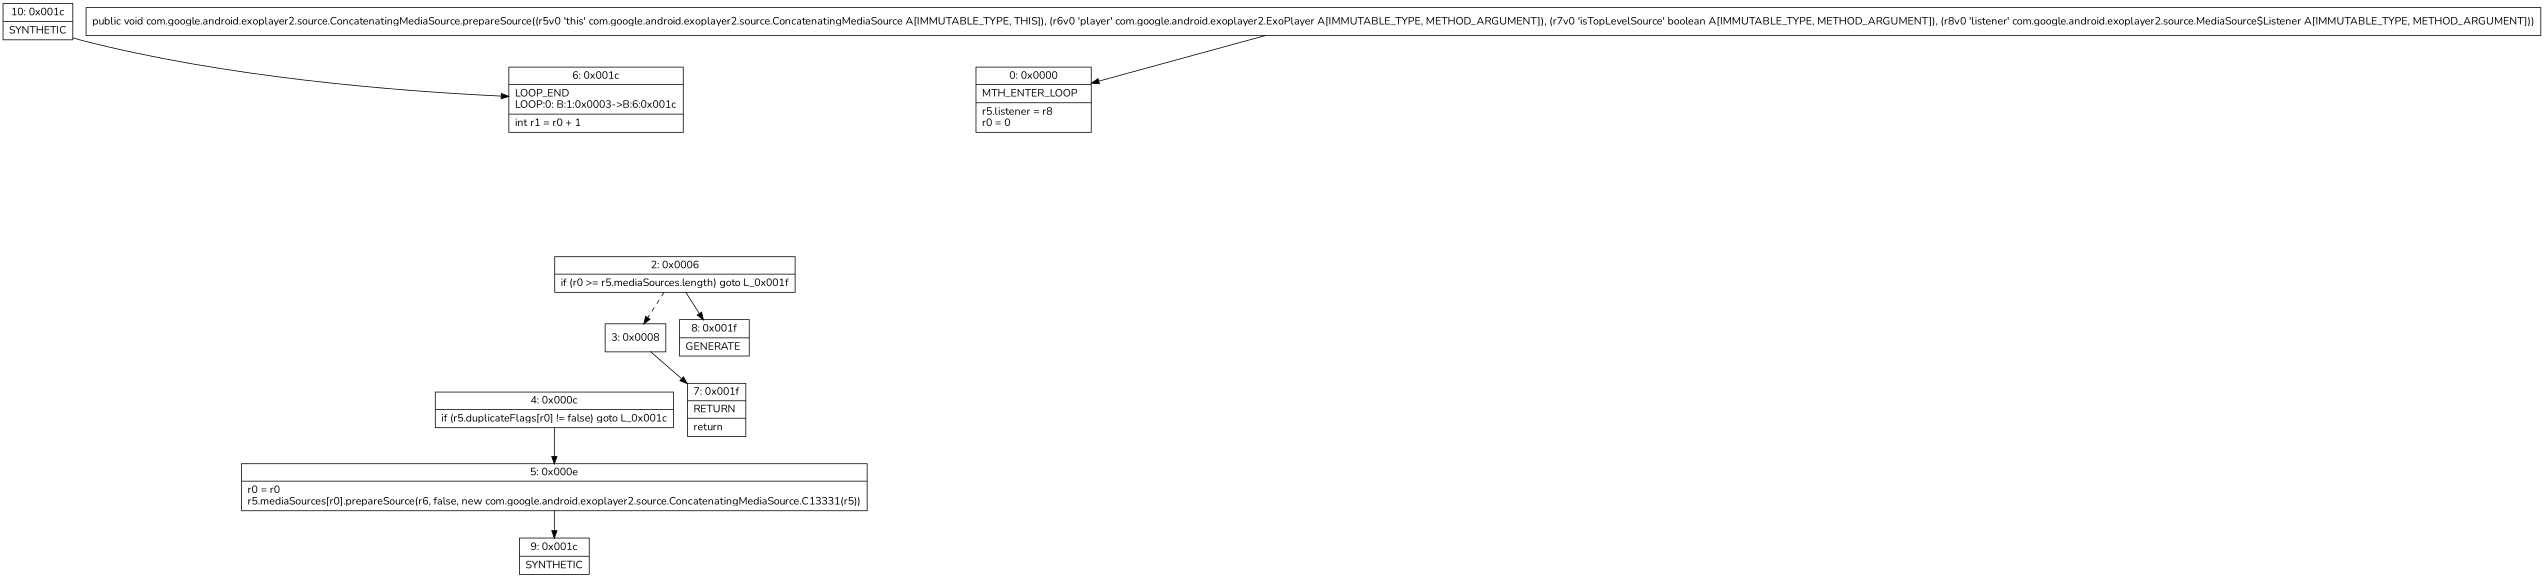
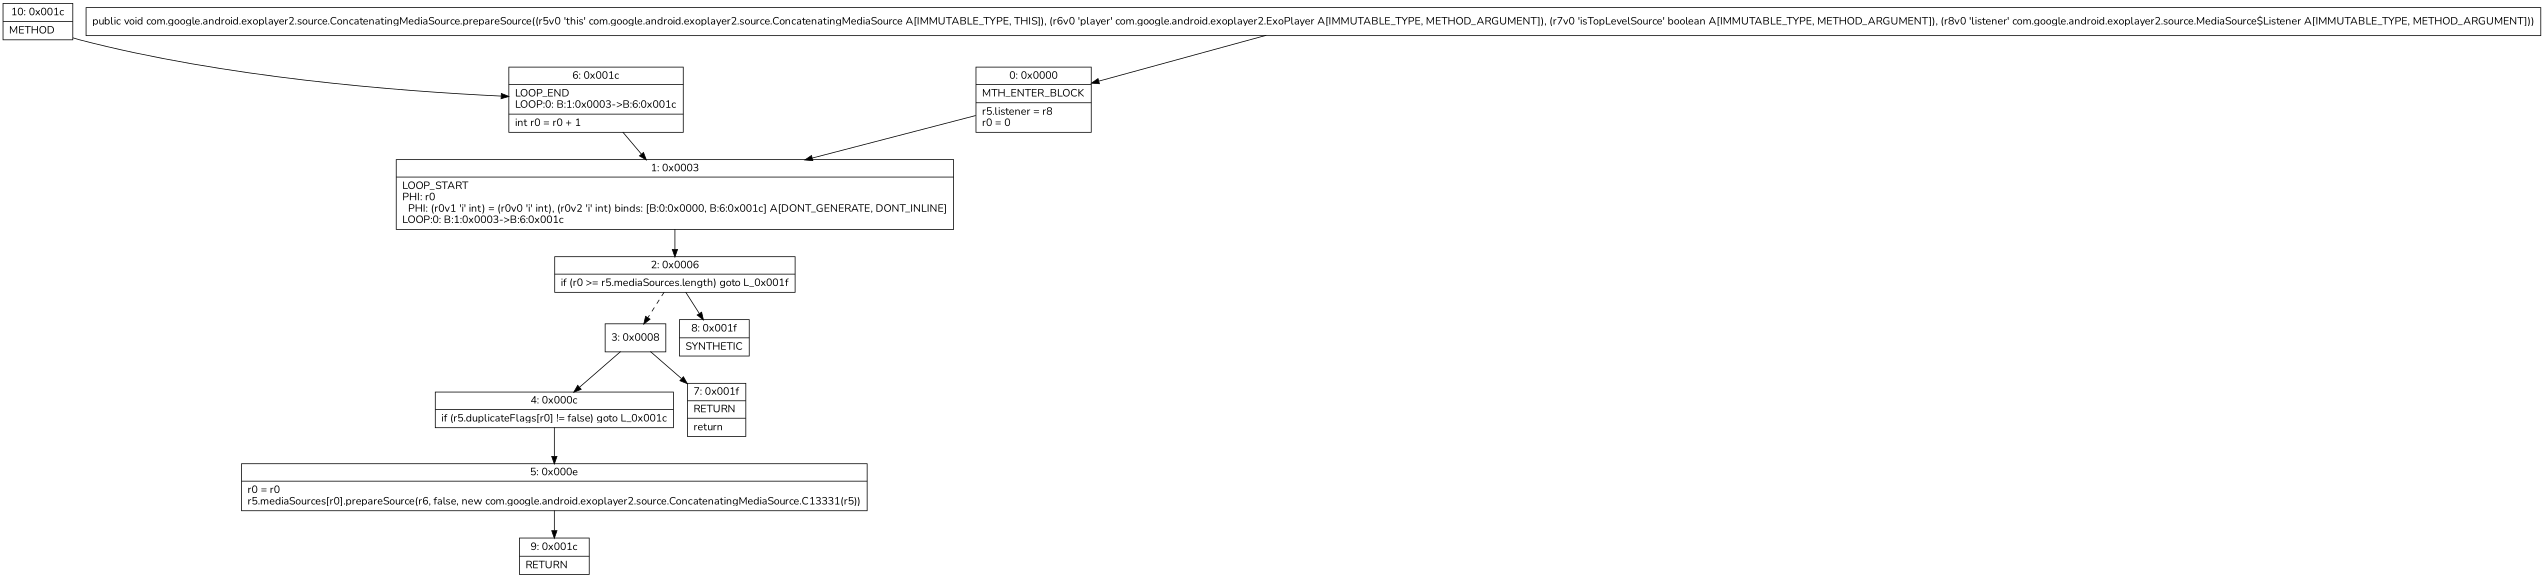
  digraph {
    fontname=Nunito
    node [fontname=Nunito shape=record]
    edge [fontname=Nunito]
-   n1 [label="{0\:\ 0x0000|MTH_ENTER_LOOP\l|r5.listener = r8\lr0 = 0\l}"]
+   n1 [label="{0\:\ 0x0000|MTH_ENTER_BLOCK\l|r5.listener = r8\lr0 = 0\l}"]
+   n2 [label="{1\:\ 0x0003|LOOP_START\lPHI: r0 \l  PHI: (r0v1 'i' int) = (r0v0 'i' int), (r0v2 'i' int) binds: [B:0:0x0000, B:6:0x001c] A[DONT_GENERATE, DONT_INLINE]\lLOOP:0: B:1:0x0003\-\>B:6:0x001c\l}"]
    n3 [label="{2\:\ 0x0006|if (r0 \>= r5.mediaSources.length) goto L_0x001f\l}"]
    n4 [label="{3\:\ 0x0008}"]
-   n5 [label="{8\:\ 0x001f|GENERATE\l}"]
+   n5 [label="{8\:\ 0x001f|SYNTHETIC\l}"]
    n6 [label="{4\:\ 0x000c|if (r5.duplicateFlags[r0] != false) goto L_0x001c\l}"]
    n7 [label="{7\:\ 0x001f|RETURN\l|return\l}"]
    n8 [label="{5\:\ 0x000e|r0 = r0\lr5.mediaSources[r0].prepareSource(r6, false, new com.google.android.exoplayer2.source.ConcatenatingMediaSource.C13331(r5))\l}"]
-   n9 [label="{9\:\ 0x001c|SYNTHETIC\l}"]
-   n10 [label="{10\:\ 0x001c|SYNTHETIC\l}"]
-   n11 [label="{6\:\ 0x001c|LOOP_END\lLOOP:0: B:1:0x0003\-\>B:6:0x001c\l|int r1 = r0 + 1\l}"]
+   n9 [label="{9\:\ 0x001c|RETURN\l}"]
+   n10 [label="{10\:\ 0x001c|METHOD\l}"]
+   n11 [label="{6\:\ 0x001c|LOOP_END\lLOOP:0: B:1:0x0003\-\>B:6:0x001c\l|int r0 = r0 + 1\l}"]
    n12 [label="{public void com.google.android.exoplayer2.source.ConcatenatingMediaSource.prepareSource((r5v0 'this' com.google.android.exoplayer2.source.ConcatenatingMediaSource A[IMMUTABLE_TYPE, THIS]), (r6v0 'player' com.google.android.exoplayer2.ExoPlayer A[IMMUTABLE_TYPE, METHOD_ARGUMENT]), (r7v0 'isTopLevelSource' boolean A[IMMUTABLE_TYPE, METHOD_ARGUMENT]), (r8v0 'listener' com.google.android.exoplayer2.source.MediaSource$Listener A[IMMUTABLE_TYPE, METHOD_ARGUMENT])) }"]
+   n1 -> n2
+   n2 -> n3
    n3 -> n4 [style=dashed]
    n3 -> n5
+   n4 -> n6
    n4 -> n7
    n6 -> n8 [style=solid]
    n8 -> n9
    n10 -> n11
+   n11 -> n2
    n12 -> n1
  }
